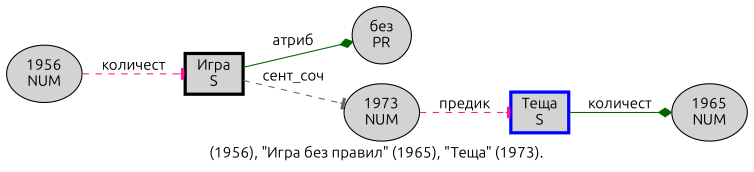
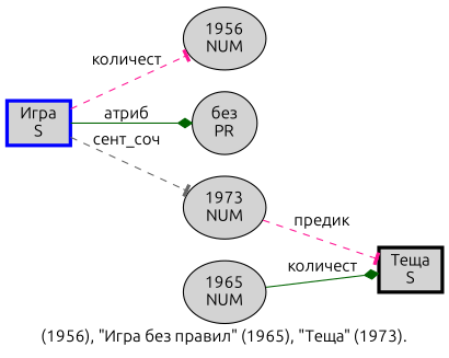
  digraph {
    fontname=Ubuntu
    label="(1956), \"Игра без правил\" (1965), \"Теща\" (1973)."
    rankdir=LR
    node [fillcolor=lightgray fontname=Ubuntu penwidth=1 shape=ellipse style=filled]
    edge [arrowhead=tee color=deeppink fontname=Ubuntu style=dashed]
    n1 [label="1956\nNUM"]
-   n2 [color=black label="Игра\nS" penwidth=3 shape=box]
+   n2 [color=blue label="Игра\nS" penwidth=3 shape=box]
    n3 [label="без\nPR"]
    n4 [label="1973\nNUM"]
-   n5 [color=blue label="Теща\nS" penwidth=3 shape=box]
+   n5 [color=black label="Теща\nS" penwidth=3 shape=box]
    n6 [label="1965\nNUM"]
-   n1 -> n2 [label="количест"]
+   n2 -> n1 [label="количест"]
    n2 -> n3 [arrowhead=diamond color=darkgreen label="атриб" style=solid]
    n2 -> n4 [color=gray40 label="сент_соч"]
    n4 -> n5 [label="предик"]
-   n5 -> n6 [arrowhead=diamond color=darkgreen label="количест" style=solid]
+   n6 -> n5 [arrowhead=diamond color=darkgreen label="количест" style=solid]
  }
